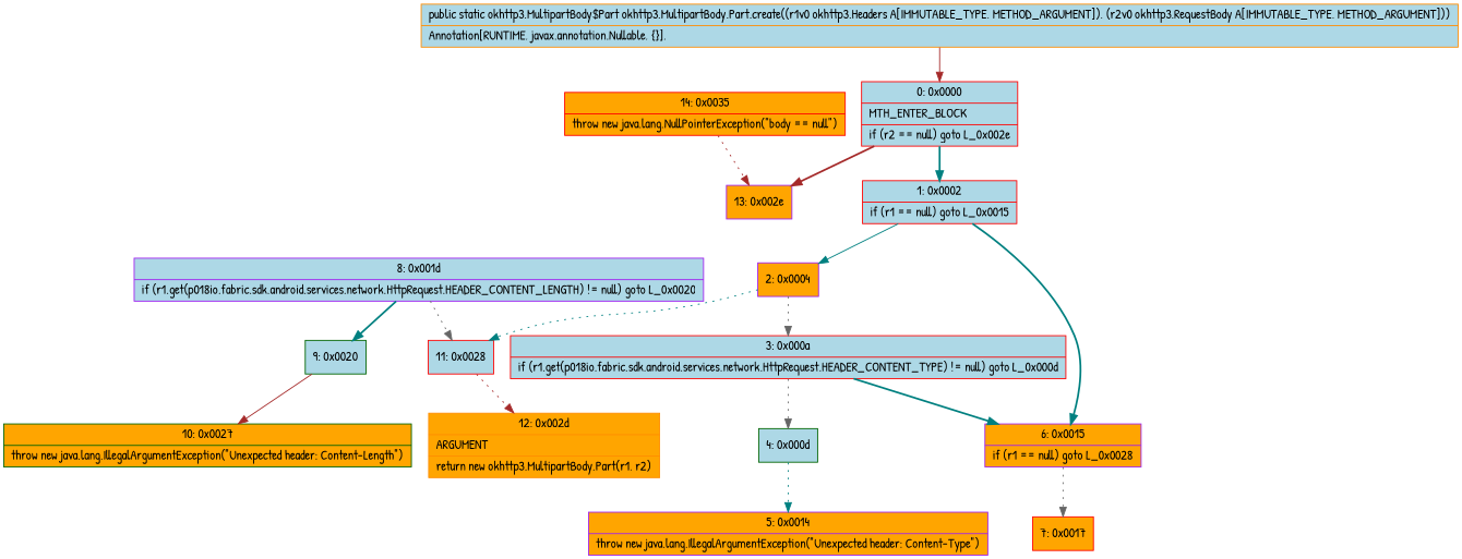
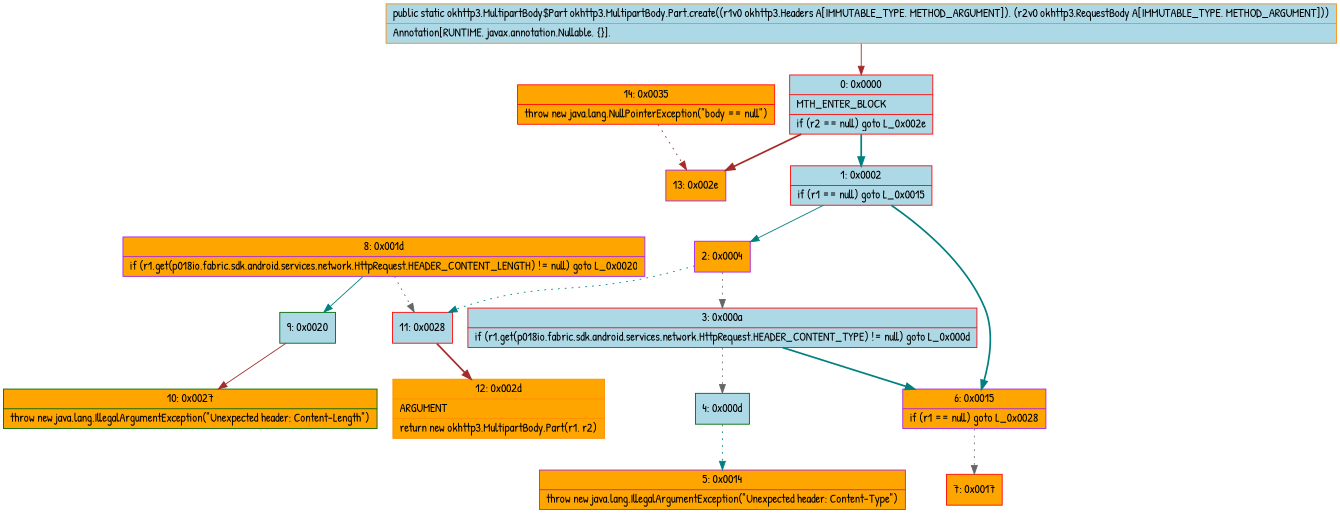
  digraph {
    fontname="Patrick Hand"
    node [color=red fillcolor=orange fontname="Patrick Hand" shape=record style=filled]
    edge [color=teal fontname="Patrick Hand" style=dotted]
    n1 [fillcolor=lightblue label="{0\:\ 0x0000|MTH_ENTER_BLOCK\l|if (r2 == null) goto L_0x002e\l}"]
    n2 [fillcolor=lightblue label="{1\:\ 0x0002|if (r1 == null) goto L_0x0015\l}"]
    n3 [color=purple label="{13\:\ 0x002e}"]
    n4 [color=purple label="{2\:\ 0x0004}"]
    n5 [color=purple label="{6\:\ 0x0015|if (r1 == null) goto L_0x0028\l}"]
    n6 [fillcolor=lightblue label="{3\:\ 0x000a|if (r1.get(p018io.fabric.sdk.android.services.network.HttpRequest.HEADER_CONTENT_TYPE) != null) goto L_0x000d\l}"]
    n7 [fillcolor=lightblue label="{11\:\ 0x0028}"]
    n8 [label="{7\:\ 0x0017}"]
    n9 [color=darkgreen fillcolor=lightblue label="{4\:\ 0x000d}"]
    n10 [color=purple label="{5\:\ 0x0014|throw new java.lang.IllegalArgumentException(\"Unexpected header: Content\-Type\")\l}"]
    n11 [color=darkorange label="{12\:\ 0x002d|ARGUMENT\l|return new okhttp3.MultipartBody.Part(r1, r2)\l}"]
-   n12 [color=purple fillcolor=lightblue label="{8\:\ 0x001d|if (r1.get(p018io.fabric.sdk.android.services.network.HttpRequest.HEADER_CONTENT_LENGTH) != null) goto L_0x0020\l}"]
+   n12 [color=purple label="{8\:\ 0x001d|if (r1.get(p018io.fabric.sdk.android.services.network.HttpRequest.HEADER_CONTENT_LENGTH) != null) goto L_0x0020\l}"]
    n13 [color=darkgreen fillcolor=lightblue label="{9\:\ 0x0020}"]
    n14 [color=darkgreen label="{10\:\ 0x0027|throw new java.lang.IllegalArgumentException(\"Unexpected header: Content\-Length\")\l}"]
    n15 [label="{14\:\ 0x0035|throw new java.lang.NullPointerException(\"body == null\")\l}"]
    n16 [color=darkorange fillcolor=lightblue label="{public static okhttp3.MultipartBody$Part okhttp3.MultipartBody.Part.create((r1v0 okhttp3.Headers A[IMMUTABLE_TYPE, METHOD_ARGUMENT]), (r2v0 okhttp3.RequestBody A[IMMUTABLE_TYPE, METHOD_ARGUMENT]))  | Annotation[RUNTIME, javax.annotation.Nullable, \{\}], \l}"]
    n1 -> n2 [style=bold]
    n1 -> n3 [color=brown style=bold]
    n2 -> n4 [style=solid]
    n2 -> n5 [style=bold]
    n4 -> n6 [color=gray40]
    n4 -> n7
    n5 -> n8 [color=gray40]
    n6 -> n5 [style=bold]
    n6 -> n9 [color=gray40]
-   n7 -> n11 [color=brown]
+   n7 -> n11 [color=brown style=bold]
    n9 -> n10
    n12 -> n7 [color=gray40]
-   n12 -> n13 [style=bold]
+   n12 -> n13 [style=solid]
    n13 -> n14 [color=brown style=solid]
    n15 -> n3 [color=brown]
    n16 -> n1 [color=brown style=solid]
  }
